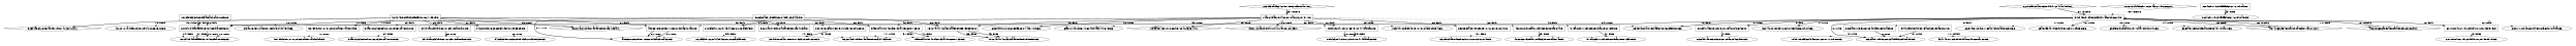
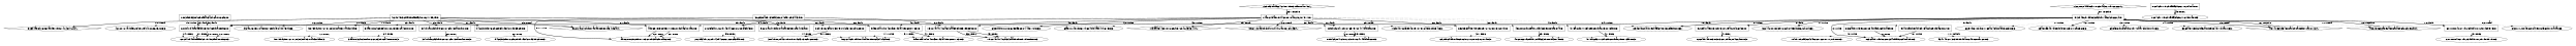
  digraph {
    engine=neato
    fixedsize=false
    fontsize=10
    nodesep=0.3
    rankdir=TB
    ranksep=0
    splines=true
    node [node_type=Process shape=ellipse]
    edge [style=bold]
    "'5cc44280088391262bc7958b65622b2d_F3'" [node_type=file]
    "'913b496d1db5692f3bf11af6dcd6ccc4_P'" [shape=box]
    "'89d3dd6e4bb09cbaff6798036ef9e9c8_F3'" [node_type=file]
    "'e2cebb1a98030c573c0729a02e466d88_P'" [shape=box]
    "'8c36ab511f896c80c34bdf5b269b0ae5_P'" [shape=box]
    "'8c36ab511f896c80c34bdf5b269b0ae5_F3'" [node_type=file]
    "'6697f86103dc81168a243b30af036c33_F3'" [node_type=file]
    "'c5a80ff34b7b5ede4e30cc5c11cfbc56_F3'" [node_type=file]
    "'6def5c8dcca8af020d778aa7cb8be07b_F3'" [node_type=file]
    "'536bae7c5e329f52a0c59384d71ddac1_F3'" [node_type=file]
    "'a814058bf54388ad290ae85570ab010c_S'" [node_type=Socket shape=diamond]
    "'ac828e63ea392a3e6aca896f26b096f0_S'" [node_type=Socket shape=diamond]
    "'60c940d49a8affddc5151b69f0a8ee96_P'" [shape=box]
    "'6810e0848271f123d9bb181251d89915_P'" [shape=box]
    "'850c1120e4962ec4b9802f56891e1ada_F3'" [node_type=file]
    "'e2cebb1a98030c573c0729a02e466d88_F3'" [node_type=File]
    "'70b57092fd36d34526e16c0e71121908_F3'" [node_type=file]
    "'60c940d49a8affddc5151b69f0a8ee96_F3'" [node_type=File]
    "'6810e0848271f123d9bb181251d89915_F3'" [node_type=File]
    "'9d403fb8bedbb3b15accb690b3a6e067_P'" [shape=box]
    "'f347496173c95995d5a8ce498c80a7c8_F3'" [node_type=file]
    "'04a8c1fdae0e1f4680810ab226207517_P'" [shape=box]
    "'1fbaaae44831e126e2b3723464ff4314_S'" [node_type=Socket shape=diamond]
    "'b5611d0ab9bcbdb7cd4d12a0e818b1f5_S'" [node_type=Socket shape=diamond]
    "'0e5dcd2e41251c765797c0474daf8ae2_P'" [shape=box]
    "'75de4d7c2f5994809107e1645b309354_F3'" [node_type=file]
    "'652556babe7b9c9e2972702881302e7d_P'" [shape=box]
    "'4e60ecc1fc89a912dfdc3398889a387a_P'" [shape=box]
    "'b15accd377c5bc95ce0f0a6158013f9e_P'" [shape=box]
    "'69eddd91cc1c86258ff568c744f81705_F3'" [node_type=file]
    "'6fa51c14515e617b6c4bbf4afd47b615_F3'" [node_type=file]
    "'9f988da10b0480f3e1d3a40986ee7783_P'" [shape=box]
    "'15021a7a1402a3d2aa59edee5195ee98_P'" [shape=box]
    "'0e5dcd2e41251c765797c0474daf8ae2_F3'" [node_type=File]
    "'652556babe7b9c9e2972702881302e7d_F3'" [node_type=File]
    "'4e60ecc1fc89a912dfdc3398889a387a_F3'" [node_type=File]
    "'b15accd377c5bc95ce0f0a6158013f9e_F3'" [node_type=File]
    "'0c846f1175cd1ffdff3fce677619b0a8_P'" [shape=box]
    "'0c846f1175cd1ffdff3fce677619b0a8_F3'" [node_type=File]
    "'9f988da10b0480f3e1d3a40986ee7783_F3'" [node_type=File]
    "'962c1acd7ebf0e7a8abe85e0ca341f6a_F3'" [node_type=file]
    "'15021a7a1402a3d2aa59edee5195ee98_F3'" [node_type=File]
    "'0803f899338bc58f5ab3a2b6ae1c86f6_P'" [shape=box]
    "'7558b35adfcc4679e1558305f800a87b_S'" [node_type=Socket shape=diamond]
    "'366538ae91359fd3e8248f51c5cf443d_P'" [shape=box]
    "'2025f3bb1222d143d4668c12c8ca3fd5_P'" [shape=box]
    "'38d150825a3705e7907d2f3138cf768e_P'" [shape=box]
    "'abe6e1ec9c895071e3600dcba6b00a92_F3'" [node_type=File]
    "'abe6e1ec9c895071e3600dcba6b00a92_P'" [shape=box]
    "'2025f3bb1222d143d4668c12c8ca3fd5_F3'" [node_type=File]
    "'38d150825a3705e7907d2f3138cf768e_F3'" [node_type=File]
    "'b2d049cbcdfbb98f5eff2b006271552f_P'" [shape=box]
    "'3da51832b65eeb0c1c023350ca48ee18_P'" [shape=box]
    "'3d1d0accd3bf79681c76f013ea08f008_P'" [shape=box]
    "'d426bc9de766b6855b1f3dc10d35969e_P'" [shape=box]
    "'962c1acd7ebf0e7a8abe85e0ca341f6a_S'" [node_type=Socket shape=diamond]
    "'3c5d4a98b16e60add9019e214c48d722_S'" [node_type=Socket shape=diamond]
    "'58759d29072781283030ae307abf20bf_P'" [shape=box]
    "'962c1acd7ebf0e7a8abe85e0ca341f6a_P'" [shape=box]
    "'4c020121a19f9c28be129b402686252c_F3'" [node_type=file]
    "'bf2a02605c10a8ee27ceeb49c40b457f_F3'" [node_type=file]
    "'3da51832b65eeb0c1c023350ca48ee18_F3'" [node_type=File]
    "'3d1d0accd3bf79681c76f013ea08f008_F3'" [node_type=File]
    "'d426bc9de766b6855b1f3dc10d35969e_F3'" [node_type=File]
    "'58759d29072781283030ae307abf20bf_F3'" [node_type=File]
    "'19820684db56f1706384a3617f1666c2_S'" [node_type=Socket shape=diamond]
-   "'0279cdf930a585339d45416047a040b5_S'" [node_type=Socket shape=diamond]
    "'913b496d1db5692f3bf11af6dcd6ccc4_P'" -> "'5cc44280088391262bc7958b65622b2d_F3'" [label="1: write"]
    "'913b496d1db5692f3bf11af6dcd6ccc4_P'" -> "'89d3dd6e4bb09cbaff6798036ef9e9c8_F3'" [label="2: write"]
    "'913b496d1db5692f3bf11af6dcd6ccc4_P'" -> "'e2cebb1a98030c573c0729a02e466d88_P'" [label="3: fork"]
    "'913b496d1db5692f3bf11af6dcd6ccc4_P'" -> "'8c36ab511f896c80c34bdf5b269b0ae5_P'" [label="5: fork" style=dotted]
    "'913b496d1db5692f3bf11af6dcd6ccc4_P'" -> "'8c36ab511f896c80c34bdf5b269b0ae5_F3'" [label="8: write"]
    "'913b496d1db5692f3bf11af6dcd6ccc4_P'" -> "'6697f86103dc81168a243b30af036c33_F3'" [label="7: write" style=dotted]
    "'913b496d1db5692f3bf11af6dcd6ccc4_P'" -> "'c5a80ff34b7b5ede4e30cc5c11cfbc56_F3'" [label="12: write"]
    "'913b496d1db5692f3bf11af6dcd6ccc4_P'" -> "'6def5c8dcca8af020d778aa7cb8be07b_F3'" [label="13: write" style=dotted]
    "'913b496d1db5692f3bf11af6dcd6ccc4_P'" -> "'536bae7c5e329f52a0c59384d71ddac1_F3'" [label="14: write" style=dotted]
    "'913b496d1db5692f3bf11af6dcd6ccc4_P'" -> "'a814058bf54388ad290ae85570ab010c_S'" [label="15: send"]
    "'913b496d1db5692f3bf11af6dcd6ccc4_P'" -> "'ac828e63ea392a3e6aca896f26b096f0_S'" [label="17: send" style=dotted]
    "'913b496d1db5692f3bf11af6dcd6ccc4_P'" -> "'60c940d49a8affddc5151b69f0a8ee96_P'" [label="19: fork"]
    "'913b496d1db5692f3bf11af6dcd6ccc4_P'" -> "'6810e0848271f123d9bb181251d89915_P'" [label="78: fork"]
    "'913b496d1db5692f3bf11af6dcd6ccc4_P'" -> "'850c1120e4962ec4b9802f56891e1ada_F3'" [label="82: read" style=dotted]
    "'e2cebb1a98030c573c0729a02e466d88_P'" -> "'e2cebb1a98030c573c0729a02e466d88_F3'" [label="4: exec"]
    "'8c36ab511f896c80c34bdf5b269b0ae5_P'" -> "'8c36ab511f896c80c34bdf5b269b0ae5_F3'" [label="6: exec"]
    "'8c36ab511f896c80c34bdf5b269b0ae5_P'" -> "'70b57092fd36d34526e16c0e71121908_F3'" [label="9: write" style=dotted]
    "'a814058bf54388ad290ae85570ab010c_S'" -> "'913b496d1db5692f3bf11af6dcd6ccc4_P'" [label="16: receive"]
    "'ac828e63ea392a3e6aca896f26b096f0_S'" -> "'913b496d1db5692f3bf11af6dcd6ccc4_P'" [label="18: receive"]
    "'60c940d49a8affddc5151b69f0a8ee96_P'" -> "'60c940d49a8affddc5151b69f0a8ee96_F3'" [label="20: exec"]
    "'60c940d49a8affddc5151b69f0a8ee96_P'" -> "'60c940d49a8affddc5151b69f0a8ee96_F3'" [label="22: exec" style=dotted]
    "'60c940d49a8affddc5151b69f0a8ee96_P'" -> "'60c940d49a8affddc5151b69f0a8ee96_F3'" [label="24: exec" style=dotted]
    "'60c940d49a8affddc5151b69f0a8ee96_P'" -> "'60c940d49a8affddc5151b69f0a8ee96_F3'" [label="37: exec" style=dotted]
    "'6810e0848271f123d9bb181251d89915_P'" -> "'6810e0848271f123d9bb181251d89915_F3'" [label="79: exec" style=dotted]
    "'9d403fb8bedbb3b15accb690b3a6e067_P'" -> "'8c36ab511f896c80c34bdf5b269b0ae5_F3'" [label="10: write"]
    "'9d403fb8bedbb3b15accb690b3a6e067_P'" -> "'f347496173c95995d5a8ce498c80a7c8_F3'" [label="11: unlink" style=dotted]
    "'04a8c1fdae0e1f4680810ab226207517_P'" -> "'89d3dd6e4bb09cbaff6798036ef9e9c8_F3'" [label="34: write" style=dotted]
    "'04a8c1fdae0e1f4680810ab226207517_P'" -> "'60c940d49a8affddc5151b69f0a8ee96_P'" [label="21: fork"]
    "'04a8c1fdae0e1f4680810ab226207517_P'" -> "'1fbaaae44831e126e2b3723464ff4314_S'" [label="25: send"]
    "'04a8c1fdae0e1f4680810ab226207517_P'" -> "'b5611d0ab9bcbdb7cd4d12a0e818b1f5_S'" [label="26: send"]
    "'04a8c1fdae0e1f4680810ab226207517_P'" -> "'0e5dcd2e41251c765797c0474daf8ae2_P'" [label="27: fork"]
    "'04a8c1fdae0e1f4680810ab226207517_P'" -> "'0e5dcd2e41251c765797c0474daf8ae2_P'" [label="38: fork" style=dotted]
    "'04a8c1fdae0e1f4680810ab226207517_P'" -> "'75de4d7c2f5994809107e1645b309354_F3'" [label="29: read" style=dotted]
    "'04a8c1fdae0e1f4680810ab226207517_P'" -> "'652556babe7b9c9e2972702881302e7d_P'" [label="30: fork"]
    "'04a8c1fdae0e1f4680810ab226207517_P'" -> "'4e60ecc1fc89a912dfdc3398889a387a_P'" [label="32: fork" style=dotted]
    "'04a8c1fdae0e1f4680810ab226207517_P'" -> "'b15accd377c5bc95ce0f0a6158013f9e_P'" [label="40: fork" style=dotted]
    "'04a8c1fdae0e1f4680810ab226207517_P'" -> "'69eddd91cc1c86258ff568c744f81705_F3'" [label="42: write"]
    "'04a8c1fdae0e1f4680810ab226207517_P'" -> "'6fa51c14515e617b6c4bbf4afd47b615_F3'" [label="43: write" style=dotted]
    "'04a8c1fdae0e1f4680810ab226207517_P'" -> "'9f988da10b0480f3e1d3a40986ee7783_P'" [label="46: fork" style=dotted]
    "'04a8c1fdae0e1f4680810ab226207517_P'" -> "'15021a7a1402a3d2aa59edee5195ee98_P'" [label="48: fork"]
    "'0e5dcd2e41251c765797c0474daf8ae2_P'" -> "'0e5dcd2e41251c765797c0474daf8ae2_F3'" [label="28: exec"]
    "'0e5dcd2e41251c765797c0474daf8ae2_P'" -> "'0e5dcd2e41251c765797c0474daf8ae2_F3'" [label="39: exec"]
    "'652556babe7b9c9e2972702881302e7d_P'" -> "'652556babe7b9c9e2972702881302e7d_F3'" [label="31: exec" style=dotted]
    "'4e60ecc1fc89a912dfdc3398889a387a_P'" -> "'4e60ecc1fc89a912dfdc3398889a387a_F3'" [label="33: exec"]
    "'b15accd377c5bc95ce0f0a6158013f9e_P'" -> "'b15accd377c5bc95ce0f0a6158013f9e_F3'" [label="41: exec"]
    "'9f988da10b0480f3e1d3a40986ee7783_P'" -> "'9f988da10b0480f3e1d3a40986ee7783_F3'" [label="47: exec"]
    "'9f988da10b0480f3e1d3a40986ee7783_P'" -> "'9f988da10b0480f3e1d3a40986ee7783_F3'" [label="51: exec" style=dotted]
    "'9f988da10b0480f3e1d3a40986ee7783_P'" -> "'962c1acd7ebf0e7a8abe85e0ca341f6a_F3'" [label="77: write" style=dotted]
    "'15021a7a1402a3d2aa59edee5195ee98_P'" -> "'15021a7a1402a3d2aa59edee5195ee98_F3'" [label="49: exec"]
    "'15021a7a1402a3d2aa59edee5195ee98_P'" -> "'15021a7a1402a3d2aa59edee5195ee98_F3'" [label="53: exec"]
    "'0c846f1175cd1ffdff3fce677619b0a8_P'" -> "'0c846f1175cd1ffdff3fce677619b0a8_F3'" [label="45: exec"]
    "'0803f899338bc58f5ab3a2b6ae1c86f6_P'" -> "'60c940d49a8affddc5151b69f0a8ee96_P'" [label="23: fork"]
    "'0803f899338bc58f5ab3a2b6ae1c86f6_P'" -> "'60c940d49a8affddc5151b69f0a8ee96_P'" [label="36: fork" style=dotted]
    "'7558b35adfcc4679e1558305f800a87b_S'" -> "'04a8c1fdae0e1f4680810ab226207517_P'" [label="35: receive"]
    "'366538ae91359fd3e8248f51c5cf443d_P'" -> "'9f988da10b0480f3e1d3a40986ee7783_P'" [label="50: fork"]
    "'366538ae91359fd3e8248f51c5cf443d_P'" -> "'15021a7a1402a3d2aa59edee5195ee98_P'" [label="52: fork"]
    "'366538ae91359fd3e8248f51c5cf443d_P'" -> "'2025f3bb1222d143d4668c12c8ca3fd5_P'" [label="54: fork"]
    "'366538ae91359fd3e8248f51c5cf443d_P'" -> "'38d150825a3705e7907d2f3138cf768e_P'" [label="56: fork" style=dotted]
    "'366538ae91359fd3e8248f51c5cf443d_P'" -> "'abe6e1ec9c895071e3600dcba6b00a92_F3'" [label="58: write"]
    "'366538ae91359fd3e8248f51c5cf443d_P'" -> "'abe6e1ec9c895071e3600dcba6b00a92_P'" [label="59: fork" style=dotted]
    "'2025f3bb1222d143d4668c12c8ca3fd5_P'" -> "'2025f3bb1222d143d4668c12c8ca3fd5_F3'" [label="55: exec" style=dotted]
    "'38d150825a3705e7907d2f3138cf768e_P'" -> "'38d150825a3705e7907d2f3138cf768e_F3'" [label="57: exec"]
    "'abe6e1ec9c895071e3600dcba6b00a92_P'" -> "'abe6e1ec9c895071e3600dcba6b00a92_F3'" [label="60: exec"]
    "'abe6e1ec9c895071e3600dcba6b00a92_P'" -> "'abe6e1ec9c895071e3600dcba6b00a92_F3'" [label="62: exec"]
    "'b2d049cbcdfbb98f5eff2b006271552f_P'" -> "'abe6e1ec9c895071e3600dcba6b00a92_P'" [label="61: fork"]
    "'b2d049cbcdfbb98f5eff2b006271552f_P'" -> "'3da51832b65eeb0c1c023350ca48ee18_P'" [label="63: fork" style=dotted]
    "'b2d049cbcdfbb98f5eff2b006271552f_P'" -> "'3d1d0accd3bf79681c76f013ea08f008_P'" [label="65: fork"]
    "'b2d049cbcdfbb98f5eff2b006271552f_P'" -> "'d426bc9de766b6855b1f3dc10d35969e_P'" [label="67: fork"]
    "'b2d049cbcdfbb98f5eff2b006271552f_P'" -> "'962c1acd7ebf0e7a8abe85e0ca341f6a_S'" [label="69: send"]
    "'b2d049cbcdfbb98f5eff2b006271552f_P'" -> "'3c5d4a98b16e60add9019e214c48d722_S'" [label="70: send"]
    "'b2d049cbcdfbb98f5eff2b006271552f_P'" -> "'58759d29072781283030ae307abf20bf_P'" [label="71: fork"]
    "'b2d049cbcdfbb98f5eff2b006271552f_P'" -> "'962c1acd7ebf0e7a8abe85e0ca341f6a_P'" [label="73: fork"]
    "'b2d049cbcdfbb98f5eff2b006271552f_P'" -> "'4c020121a19f9c28be129b402686252c_F3'" [label="75: write" style=dotted]
    "'b2d049cbcdfbb98f5eff2b006271552f_P'" -> "'bf2a02605c10a8ee27ceeb49c40b457f_F3'" [label="76: write" style=dotted]
    "'3da51832b65eeb0c1c023350ca48ee18_P'" -> "'3da51832b65eeb0c1c023350ca48ee18_F3'" [label="64: exec" style=dotted]
    "'3d1d0accd3bf79681c76f013ea08f008_P'" -> "'3d1d0accd3bf79681c76f013ea08f008_F3'" [label="66: exec"]
    "'d426bc9de766b6855b1f3dc10d35969e_P'" -> "'d426bc9de766b6855b1f3dc10d35969e_F3'" [label="68: exec" style=dotted]
    "'58759d29072781283030ae307abf20bf_P'" -> "'58759d29072781283030ae307abf20bf_F3'" [label="72: exec" style=dotted]
    "'962c1acd7ebf0e7a8abe85e0ca341f6a_P'" -> "'962c1acd7ebf0e7a8abe85e0ca341f6a_F3'" [label="74: exec" style=dotted]
    "'19820684db56f1706384a3617f1666c2_S'" -> "'913b496d1db5692f3bf11af6dcd6ccc4_P'" [label="80: receive" style=dotted]
-   "'0279cdf930a585339d45416047a040b5_S'" -> "'913b496d1db5692f3bf11af6dcd6ccc4_P'" [label="81: receive"]
  }
